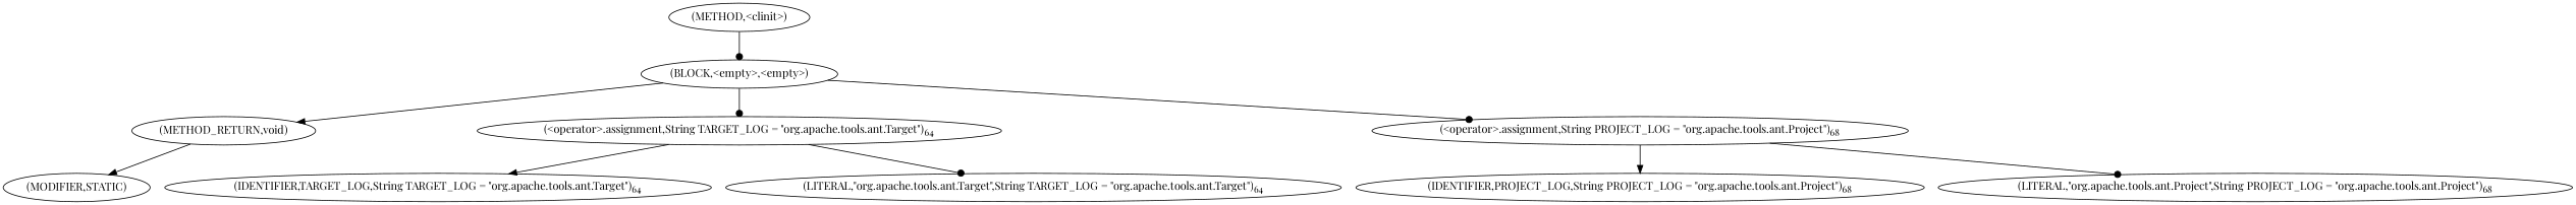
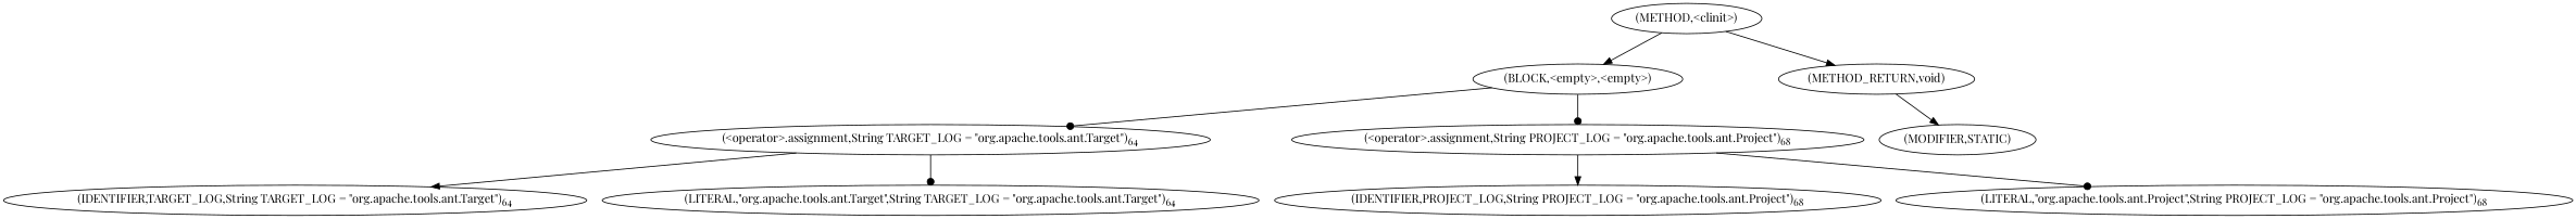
  digraph {
    fontname="Playfair Display"
    node [fontname="Playfair Display"]
    edge [arrowhead=dot fontname="Playfair Display"]
    n1 [label=<(METHOD,&lt;clinit&gt;)>]
    n2 [label=<(BLOCK,&lt;empty&gt;,&lt;empty&gt;)>]
    n3 [label=<(METHOD_RETURN,void)>]
    n4 [label=<(&lt;operator&gt;.assignment,String TARGET_LOG = &quot;org.apache.tools.ant.Target&quot;)<SUB>64</SUB>>]
    n5 [label=<(&lt;operator&gt;.assignment,String PROJECT_LOG = &quot;org.apache.tools.ant.Project&quot;)<SUB>68</SUB>>]
    n6 [label=<(MODIFIER,STATIC)>]
    n7 [label=<(IDENTIFIER,TARGET_LOG,String TARGET_LOG = &quot;org.apache.tools.ant.Target&quot;)<SUB>64</SUB>>]
    n8 [label=<(LITERAL,&quot;org.apache.tools.ant.Target&quot;,String TARGET_LOG = &quot;org.apache.tools.ant.Target&quot;)<SUB>64</SUB>>]
    n9 [label=<(IDENTIFIER,PROJECT_LOG,String PROJECT_LOG = &quot;org.apache.tools.ant.Project&quot;)<SUB>68</SUB>>]
    n10 [label=<(LITERAL,&quot;org.apache.tools.ant.Project&quot;,String PROJECT_LOG = &quot;org.apache.tools.ant.Project&quot;)<SUB>68</SUB>>]
-   n1 -> n2
-   n2 -> n3 [arrowhead=normal]
+   n1 -> n2 [arrowhead=normal]
+   n1 -> n3 [arrowhead=normal]
    n2 -> n4
    n2 -> n5
    n3 -> n6 [arrowhead=normal]
    n4 -> n7 [arrowhead=normal]
    n4 -> n8
    n5 -> n9 [arrowhead=normal]
    n5 -> n10
  }
